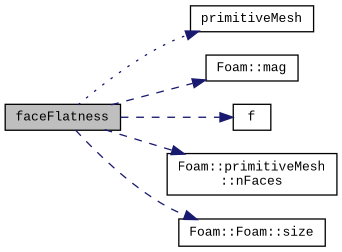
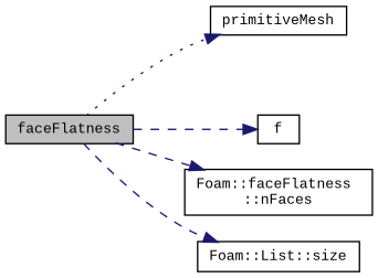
  digraph {
    fontname="Liberation Mono"
    rankdir=LR
    node [color=black fontname="Liberation Mono" fontsize=10 shape=record]
    edge [color=midnightblue fontname="Liberation Mono" fontsize=10 labelfontname=Helvetica labelfontsize=10 style=dashed]
    n1 [fillcolor=grey75 fontcolor=black height=0.2 label=faceFlatness style=filled width=0.4]
    n2 [height=0.2 label=primitiveMesh width=0.4]
-   n3 [height=0.2 label="Foam::mag" width=0.4]
    n4 [height=0.2 label=f width=0.4]
-   n5 [height=0.2 label="Foam::primitiveMesh\l::nFaces" width=0.4]
-   n6 [height=0.2 label="Foam::Foam::size" width=0.4]
+   n5 [height=0.2 label="Foam::faceFlatness\l::nFaces" width=0.4]
+   n6 [height=0.2 label="Foam::List::size" width=0.4]
    n1 -> n2 [style=dotted]
-   n1 -> n3
    n1 -> n4
    n1 -> n5
    n1 -> n6
  }
